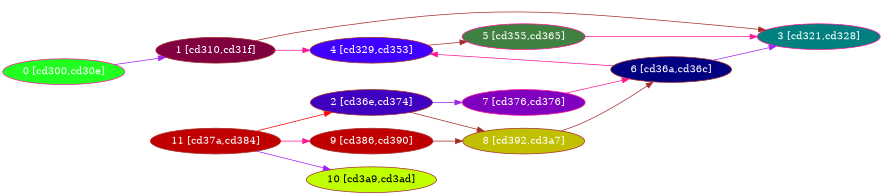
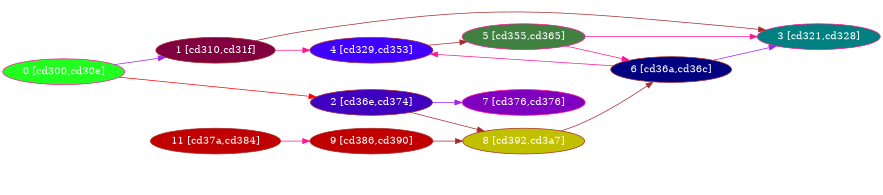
  digraph {
    rankdir=LR
    node [color=brown fillcolor="#C00000" fontcolor="#ffffff" shape=oval style=filled]
    edge [color=brown]
    n1 [color=deeppink fillcolor="#20FF20" label="0 [cd300,cd30e]"]
    n2 [fillcolor="#800040" label="1 [cd310,cd31f]"]
    n3 [fillcolor="#4000C0" label="2 [cd36e,cd374]"]
    n4 [color=deeppink fillcolor="#008080" label="3 [cd321,cd328]"]
    n5 [fillcolor="#4000FF" label="4 [cd329,cd353]"]
    n6 [color=deeppink fillcolor="#8000C0" label="7 [cd376,cd376]"]
    n7 [fillcolor="#C0C000" label="8 [cd392,cd3a7]"]
    n8 [color=deeppink fillcolor="#408040" label="5 [cd355,cd365]"]
    n9 [fillcolor="#000080" label="6 [cd36a,cd36c]"]
    n10 [label="11 [cd37a,cd384]"]
    n11 [label="9 [cd386,cd390]"]
-   n12 [fillcolor="#C0FF00" fontcolor="#000000" label="10 [cd3a9,cd3ad]"]
    n1 -> n2 [color=purple]
-   n10 -> n3 [color=red]
+   n1 -> n3 [color=red]
    n2 -> n4
    n2 -> n5 [color=deeppink]
    n3 -> n6 [color=purple]
    n3 -> n7
    n5 -> n8
    n7 -> n9
    n8 -> n4 [color=deeppink]
-   n6 -> n9 [color=deeppink]
+   n8 -> n9 [color=deeppink]
    n9 -> n4 [color=purple]
    n9 -> n5 [color=deeppink]
    n10 -> n11 [color=deeppink]
-   n10 -> n12 [color=purple]
    n11 -> n7
  }
